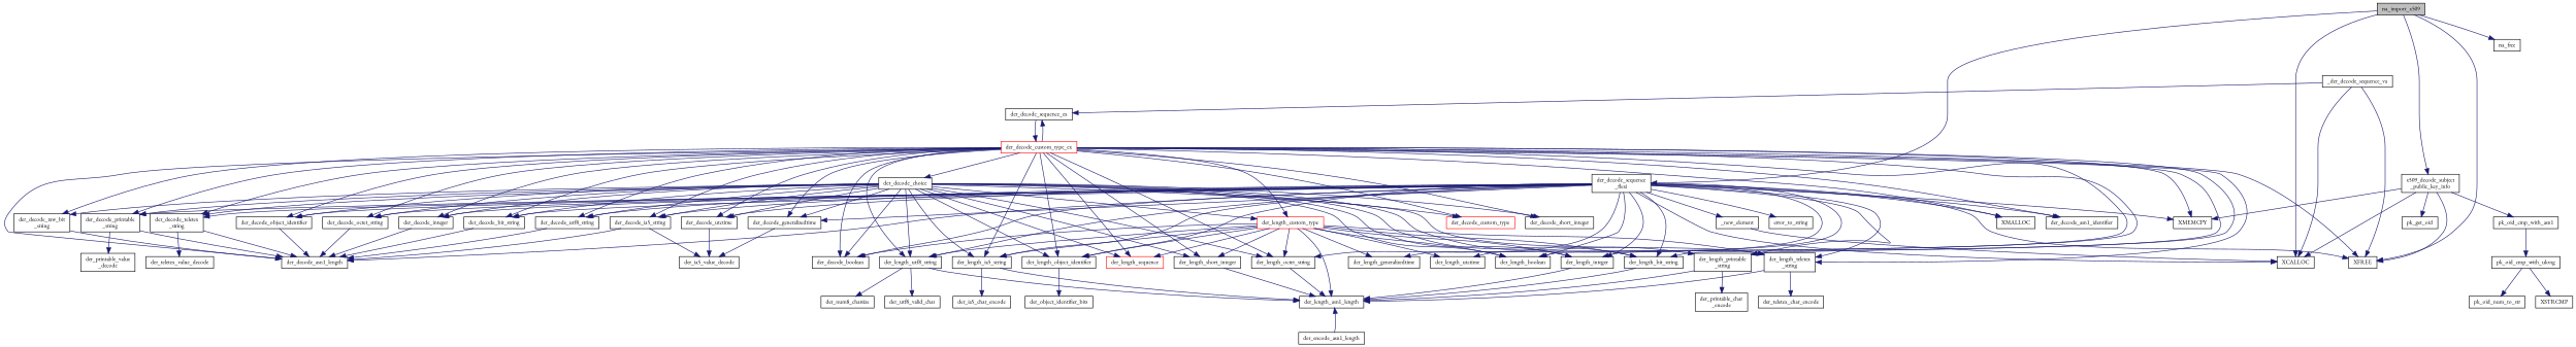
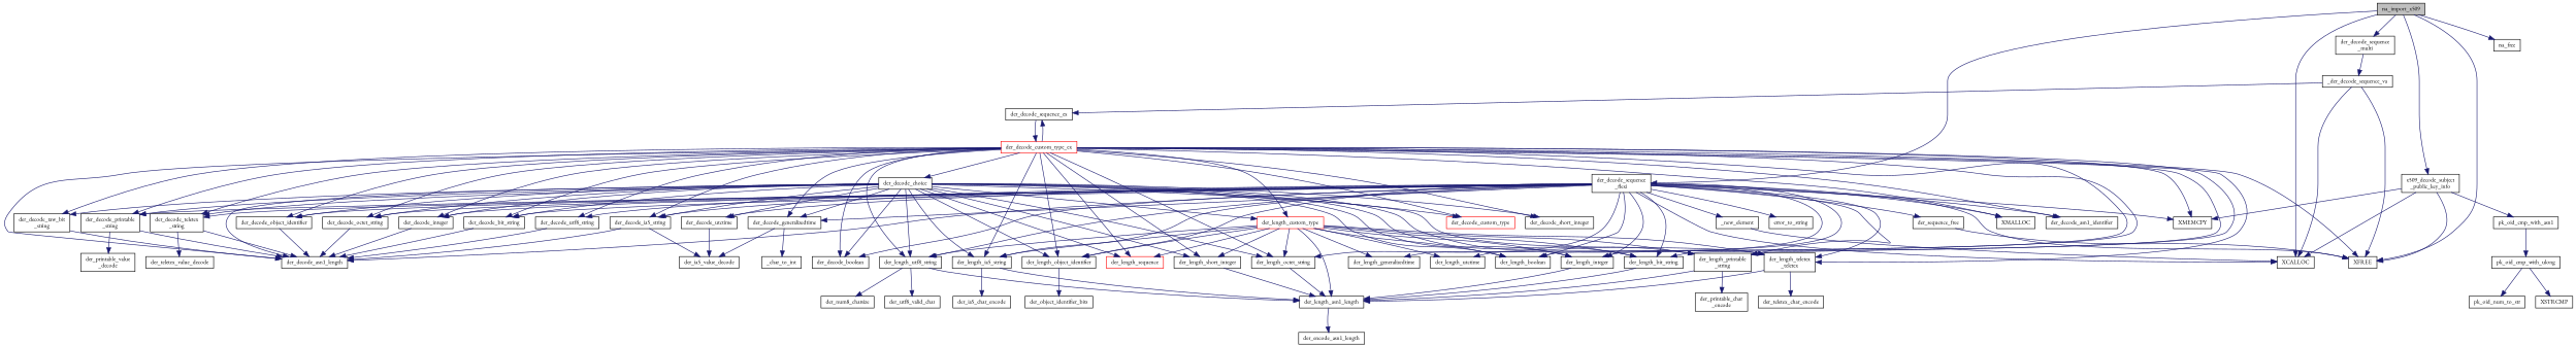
  digraph {
    fontname="EB Garamond"
    rankdir=TB
    node [color=black fillcolor=white fontname="EB Garamond" fontsize=10 shape=record style=filled]
    edge [color=midnightblue fontname="EB Garamond" fontsize=10 labelfontname=Helvetica labelfontsize=10 style=solid]
    n1 [fillcolor=grey75 fontcolor=black height=0.2 label=rsa_import_x509 width=0.4]
    n2 [height=0.2 label="der_decode_sequence\l_flexi" width=0.4]
    n3 [height=0.2 label=XCALLOC width=0.4]
    n4 [height=0.2 label=XFREE width=0.4]
+   n5 [height=0.2 label="der_decode_sequence\l_multi" width=0.4]
    n6 [height=0.2 label=rsa_free width=0.4]
    n7 [height=0.2 label="x509_decode_subject\l_public_key_info" width=0.4]
    n8 [height=0.2 label=_new_element width=0.4]
    n9 [height=0.2 label=der_decode_asn1_identifier width=0.4]
    n10 [height=0.2 label=der_decode_asn1_length width=0.4]
    n11 [height=0.2 label=der_decode_bit_string width=0.4]
    n12 [height=0.2 label=der_decode_boolean width=0.4]
    n13 [height=0.2 label=der_decode_generalizedtime width=0.4]
    n14 [height=0.2 label=der_decode_ia5_string width=0.4]
    n15 [height=0.2 label=der_decode_integer width=0.4]
    n16 [height=0.2 label=der_decode_object_identifier width=0.4]
    n17 [height=0.2 label=der_decode_octet_string width=0.4]
    n18 [height=0.2 label="der_decode_printable\l_string" width=0.4]
    n19 [height=0.2 label="der_decode_teletex\l_string" width=0.4]
    n20 [height=0.2 label=der_decode_utctime width=0.4]
    n21 [height=0.2 label=der_decode_utf8_string width=0.4]
    n22 [height=0.2 label=der_length_bit_string width=0.4]
    n23 [height=0.2 label=der_length_boolean width=0.4]
    n24 [height=0.2 label=der_length_generalizedtime width=0.4]
    n25 [height=0.2 label=der_length_ia5_string width=0.4]
    n26 [height=0.2 label=der_length_integer width=0.4]
    n27 [height=0.2 label=der_length_object_identifier width=0.4]
    n28 [height=0.2 label=der_length_octet_string width=0.4]
    n29 [height=0.2 label="der_length_printable\l_string" width=0.4]
-   n30 [height=0.2 label="der_length_teletex\l_string" width=0.4]
+   n30 [height=0.2 label="der_length_teletex\l_teletex" width=0.4]
    n31 [height=0.2 label=der_length_utctime width=0.4]
    n32 [height=0.2 label=der_length_utf8_string width=0.4]
+   n33 [height=0.2 label=der_sequence_free width=0.4]
    n34 [height=0.2 label=error_to_string width=0.4]
    n35 [height=0.2 label=XMALLOC width=0.4]
    n36 [height=0.2 label=XMEMCPY width=0.4]
    n37 [height=0.2 label=_der_decode_sequence_va width=0.4]
-   n38 [height=0.2 label=pk_get_oid width=0.4]
    n39 [height=0.2 label=pk_oid_cmp_with_asn1 width=0.4]
+   n40 [height=0.2 label=_char_to_int width=0.4]
    n41 [height=0.2 label=der_ia5_value_decode width=0.4]
    n42 [height=0.2 label="der_printable_value\l_decode" width=0.4]
    n43 [height=0.2 label=der_teletex_value_decode width=0.4]
    n44 [height=0.2 label=der_length_asn1_length width=0.4]
    n45 [height=0.2 label=der_ia5_char_encode width=0.4]
    n46 [height=0.2 label=der_object_identifier_bits width=0.4]
    n47 [height=0.2 label="der_printable_char\l_encode" width=0.4]
    n48 [height=0.2 label=der_teletex_char_encode width=0.4]
    n49 [height=0.2 label=der_num8_charsize width=0.4]
    n50 [height=0.2 label=der_utf8_valid_char width=0.4]
    n51 [height=0.2 label=der_encode_asn1_length width=0.4]
    n52 [height=0.2 label=der_decode_sequence_ex width=0.4]
    n53 [color=red height=0.2 label=der_decode_custom_type_ex width=0.4]
    n54 [height=0.2 label=der_decode_choice width=0.4]
    n55 [color=red height=0.2 label=der_decode_custom_type width=0.4]
    n56 [height=0.2 label="der_decode_raw_bit\l_string" width=0.4]
    n57 [height=0.2 label=der_decode_short_integer width=0.4]
    n58 [color=red height=0.2 label=der_length_custom_type width=0.4]
    n59 [color=red height=0.2 label=der_length_sequence width=0.4]
    n60 [height=0.2 label=der_length_short_integer width=0.4]
    n61 [height=0.2 label=pk_oid_cmp_with_ulong width=0.4]
    n62 [height=0.2 label=pk_oid_num_to_str width=0.4]
    n63 [height=0.2 label=XSTRCMP width=0.4]
    n1 -> n2
    n1 -> n3
    n1 -> n4
+   n1 -> n5
    n1 -> n6
    n1 -> n7
    n2 -> n3
    n2 -> n4
    n2 -> n8
    n2 -> n9
    n2 -> n10
    n2 -> n11
    n2 -> n12
    n2 -> n13
    n2 -> n14
    n2 -> n15
    n2 -> n16
    n2 -> n17
    n2 -> n18
    n2 -> n19
    n2 -> n20
    n2 -> n21
    n2 -> n22
    n2 -> n23
    n2 -> n24
    n2 -> n25
    n2 -> n26
    n2 -> n27
    n2 -> n28
    n2 -> n29
    n2 -> n30
    n2 -> n31
    n2 -> n32
+   n2 -> n33
    n2 -> n34
    n2 -> n35
    n2 -> n36
+   n5 -> n37
    n7 -> n3
    n7 -> n4
    n7 -> n36
-   n7 -> n38
    n7 -> n39
    n8 -> n3
    n11 -> n10
+   n13 -> n40
    n13 -> n41
    n14 -> n10
    n14 -> n41
    n15 -> n10
    n16 -> n10
    n17 -> n10
    n18 -> n10
    n18 -> n42
    n19 -> n10
    n19 -> n43
    n20 -> n41
    n21 -> n10
    n22 -> n44
    n25 -> n44
    n25 -> n45
    n26 -> n44
    n27 -> n46
    n28 -> n44
    n29 -> n44
    n29 -> n47
    n30 -> n44
    n30 -> n48
    n32 -> n44
    n32 -> n49
    n32 -> n50
+   n33 -> n4
    n37 -> n3
    n37 -> n4
    n37 -> n52
    n39 -> n61
-   n51 -> n44
+   n44 -> n51
    n52 -> n53
    n53 -> n4
    n53 -> n9
    n53 -> n10
    n53 -> n11
    n53 -> n12
    n53 -> n13
    n53 -> n14
    n53 -> n15
    n53 -> n16
    n53 -> n17
    n53 -> n18
    n53 -> n19
-   n53 -> n20
    n53 -> n21
    n53 -> n22
    n53 -> n23
    n53 -> n25
    n53 -> n26
    n53 -> n27
    n53 -> n28
    n53 -> n29
    n53 -> n30
    n53 -> n32
    n53 -> n35
    n53 -> n36
    n53 -> n52
    n53 -> n54
    n53 -> n55
    n53 -> n56
    n53 -> n57
    n53 -> n58
    n53 -> n59
    n53 -> n60
    n54 -> n11
    n54 -> n12
    n54 -> n13
    n54 -> n14
    n54 -> n15
    n54 -> n16
    n54 -> n17
    n54 -> n18
    n54 -> n19
    n54 -> n20
-   n54 -> n21
+   n54 -> n10
    n54 -> n22
    n54 -> n23
    n54 -> n25
    n54 -> n26
    n54 -> n27
    n54 -> n28
    n54 -> n29
    n54 -> n30
    n54 -> n32
    n54 -> n55
    n54 -> n56
    n54 -> n57
    n54 -> n58
    n54 -> n59
    n54 -> n60
    n56 -> n10
    n58 -> n22
    n58 -> n23
    n58 -> n24
    n58 -> n25
    n58 -> n26
    n58 -> n27
    n58 -> n28
-   n58 -> n12
+   n58 -> n29
    n58 -> n30
    n58 -> n31
    n58 -> n32
    n58 -> n44
    n58 -> n59
    n58 -> n60
    n60 -> n44
    n61 -> n62
    n61 -> n63
  }
